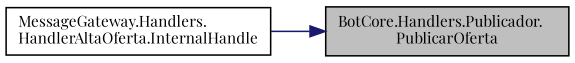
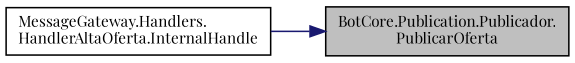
  digraph {
    rankdir=RL
    fontname="Playfair Display"
    node [color=black fontname="Playfair Display" fontsize=10 shape=record style=filled]
-   n1 [fillcolor=grey75 fontcolor=black height=0.2 label="BotCore.Handlers.Publicador.\lPublicarOferta" width=0.4]
+   n1 [fillcolor=grey75 fontcolor=black height=0.2 label="BotCore.Publication.Publicador.\lPublicarOferta" width=0.4]
    n2 [fillcolor=white height=0.2 label="MessageGateway.Handlers.\lHandlerAltaOferta.InternalHandle" width=0.4]
    n1 -> n2 [color=midnightblue dir=back fontname="Playfair Display" fontsize=10 labelfontname=Helvetica labelfontsize=10 style=solid]
  }
